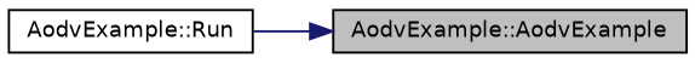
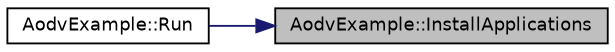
  digraph {
    rankdir=RL
    node [color=black fontname=Helvetica fontsize=10 shape=record style=filled]
-   n1 [fillcolor=grey75 fontcolor=black height=0.2 label="AodvExample::AodvExample" width=0.4]
+   n1 [fillcolor=grey75 fontcolor=black height=0.2 label="AodvExample::InstallApplications" width=0.4]
    n2 [fillcolor=white height=0.2 label="AodvExample::Run" width=0.4]
    n1 -> n2 [color=midnightblue dir=back fontname=Helvetica fontsize=10 labelfontname=Helvetica labelfontsize=10 style=solid]
  }
